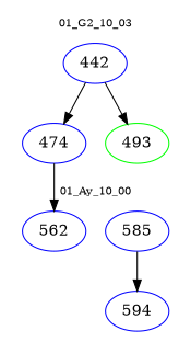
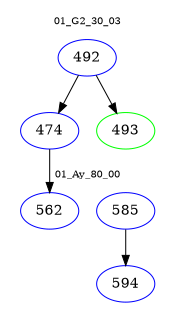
  digraph {
    node [color=blue]
    edge [color=black]
    n1 [label=585]
    n2 [label=562]
    n3 [label=594]
-   n4 [label=442]
+   n4 [label=492]
    n5 [label=474]
    n6 [color=green label=493]
    subgraph cluster_1 {
      color=white
      fontsize=10
-     label="01_Ay_10_00"
+     label="01_Ay_80_00"
      n1
      n2
      n3
    }
    subgraph cluster_2 {
      color=white
      fontsize=10
-     label="01_G2_10_03"
+     label="01_G2_30_03"
      n4
      n5
      n6
    }
    n1 -> n3
    n4 -> n5
    n4 -> n6
    n5 -> n2
  }
